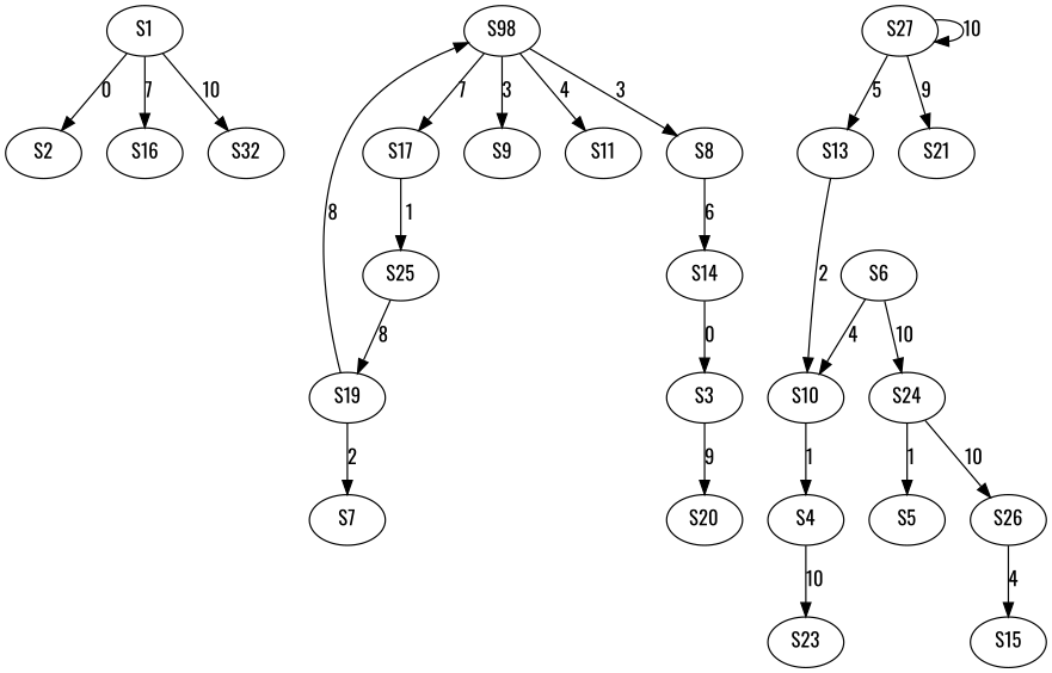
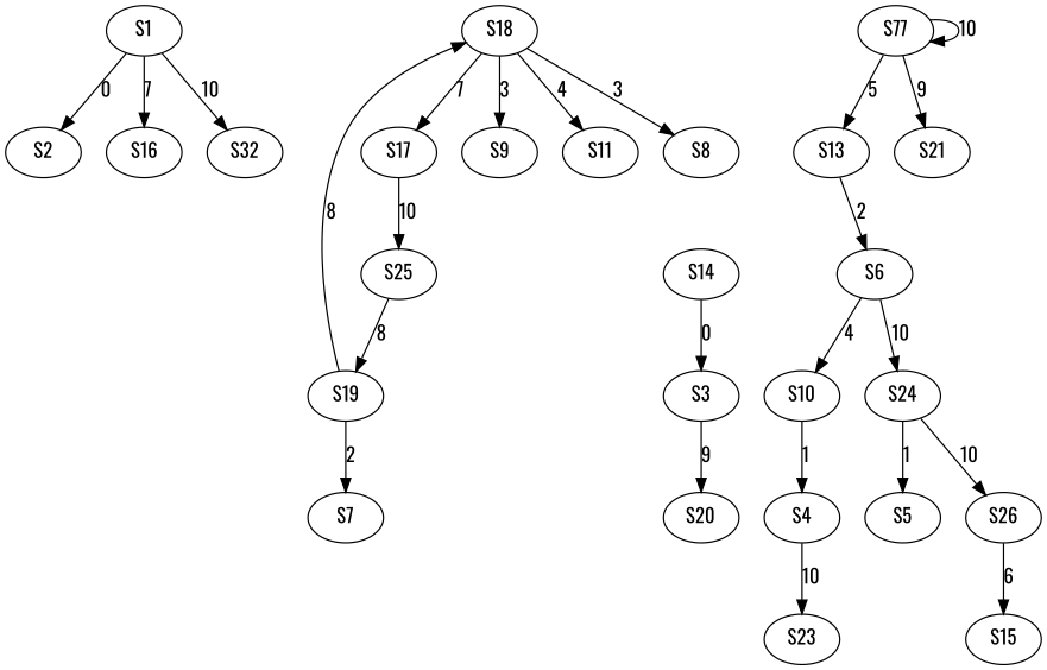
  strict digraph {
    fontname=Oswald
    node [fontname=Oswald]
    edge [fontname=Oswald]
    S1
    S2
    S16
    n4 [label=S32]
    S14
    S3
    S20
    S10
    S4
    S23
    S24
    S5
    S26
    S15
    S13
    S6
    S19
    S7
-   S18 [label=S98]
+   S18
    S8
    S9
    S11
    S17
    S25
-   S27
+   S27 [label=S77]
    S21
    S1 -> S2 [label=0]
    S1 -> S16 [label=7]
    S1 -> n4 [label=10]
    S14 -> S3 [label=0]
    S3 -> S20 [label=9]
    S10 -> S4 [label=1]
    S4 -> S23 [label=10]
    S24 -> S5 [label=1]
    S24 -> S26 [label=10]
-   S26 -> S15 [label=4]
-   S13 -> S10 [label=2]
+   S26 -> S15 [label=6]
+   S13 -> S6 [label=2]
    S6 -> S10 [label=4]
    S6 -> S24 [label=10]
    S19 -> S7 [label=2]
    S19 -> S18 [label=8]
    S18 -> S8 [label=3]
    S18 -> S9 [label=3]
    S18 -> S11 [label=4]
    S18 -> S17 [label=7]
-   S8 -> S14 [label=6]
-   S17 -> S25 [label=1]
+   S17 -> S25 [label=10]
    S25 -> S19 [label=8]
    S27 -> S13 [label=5]
    S27 -> S27 [label=10]
    S27 -> S21 [label=9]
  }
